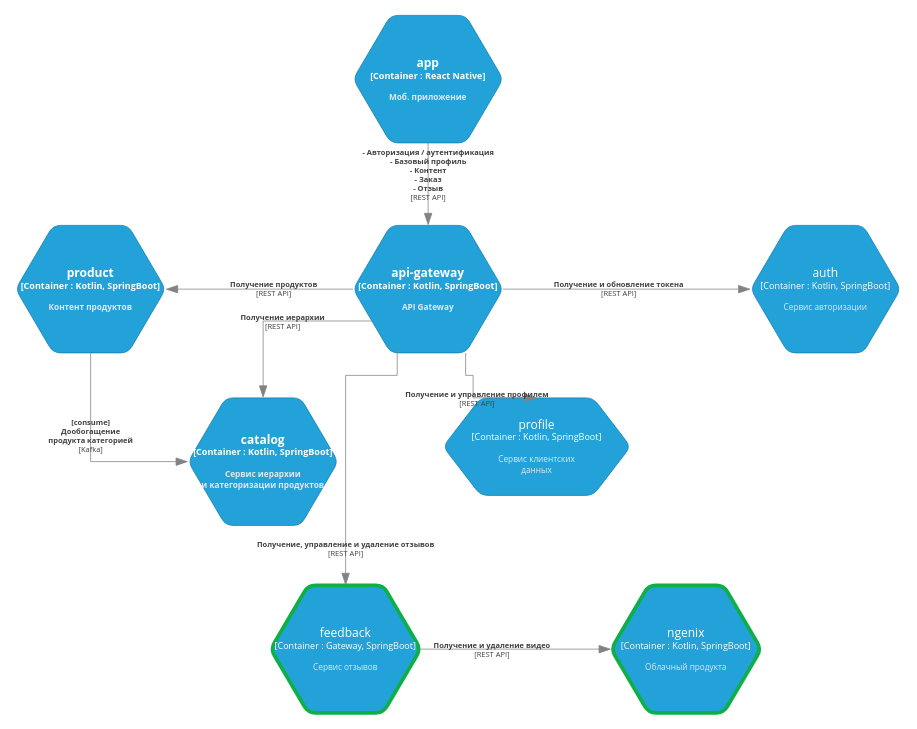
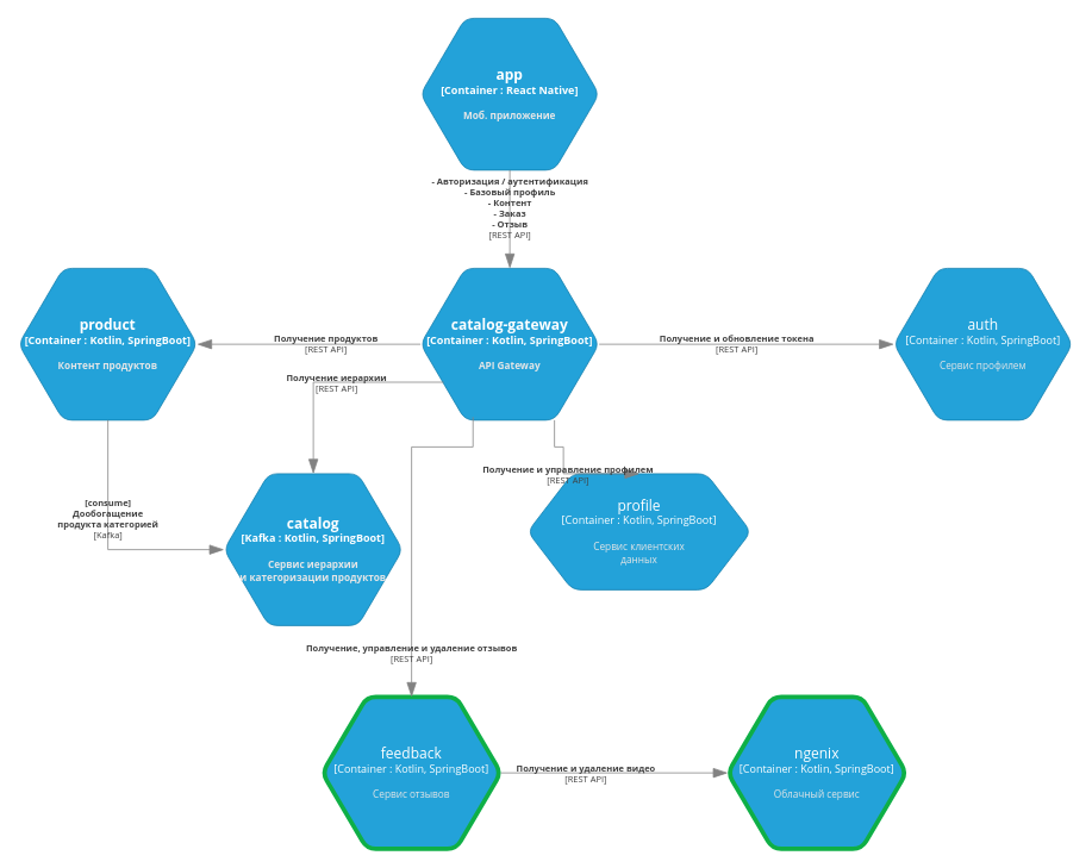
  <mxCell id="0" />
  <mxCell id="1" parent="0" />
  <mxCell id="2" value="&lt;div style=&quot;text-align: left&quot;&gt;&lt;div style=&quot;text-align: center&quot;&gt;&lt;b&gt;Получение продуктов&lt;/b&gt;&lt;/div&gt;&lt;div style=&quot;text-align: center&quot;&gt;[REST API]&lt;/div&gt;&lt;/div&gt;" style="endArrow=blockThin;html=1;fontSize=10;fontColor=#404040;strokeWidth=1;endFill=1;strokeColor=#828282;elbow=vertical;metaEdit=1;endSize=14;startSize=14;jumpStyle=arc;jumpSize=16;rounded=0;labelBackgroundColor=none;labelBorderColor=none;fontFamily=Open Sans;fontSource=https%3A%2F%2Ffonts.googleapis.com%2Fcss%3Ffamily%3DOpen%2BSans;shape=connector;entryX=1;entryY=0.5;entryDx=0;entryDy=0;entryPerimeter=0;exitX=0;exitY=0.5;exitDx=0;exitDy=0;exitPerimeter=0;" edge="1" parent="1" source="3" target="8"><mxGeometry x="-0.152" y="-2" width="240" relative="1" as="geometry"><mxPoint x="490" y="343" as="sourcePoint" /><mxPoint x="-110" y="350" as="targetPoint" /><mxPoint as="offset" /></mxGeometry></mxCell>
- <mxCell id="3" value="&lt;font style=&quot;font-size: 16px&quot;&gt;&lt;b&gt;api-gateway&lt;/b&gt;&lt;/font&gt;&lt;div&gt;&lt;b&gt;[Container :&amp;nbsp;Kotlin, SpringBoot]&lt;/b&gt;&lt;/div&gt;&lt;b&gt;&lt;br&gt;&lt;div&gt;&lt;font style=&quot;font-size: 11px&quot;&gt;&lt;font color=&quot;#E6E6E6&quot;&gt;API Gateway&lt;/font&gt;&lt;/font&gt;&lt;/div&gt;&lt;/b&gt;" style="shape=hexagon;size=50;perimeter=hexagonPerimeter2;whiteSpace=wrap;html=1;fixedSize=1;rounded=1;labelBackgroundColor=none;fillColor=#23A2D9;fontSize=12;fontColor=#ffffff;align=center;strokeColor=#0E7DAD;metaEdit=1;points=[[0,0.5,0,0,0],[0.12,0.25,0,0,0],[0.13,0.75,0,0,0],[0.25,0,0,0,0],[0.25,1,0,0,0],[0.5,0,0,0,0],[0.5,1,0,0,0],[0.75,0,0,0,0],[0.75,1,0,0,0],[0.88,0.25,0,0,0],[0.88,0.75,0,0,0],[1,0.5,0,0,0]];resizable=0;fontFamily=Open Sans;fontSource=https%3A%2F%2Ffonts.googleapis.com%2Fcss%3Ffamily%3DOpen%2BSans;" vertex="1" parent="1"><mxGeometry x="470" y="300" width="200" height="170" as="geometry" /></mxCell>
+ <mxCell id="3" value="&lt;font style=&quot;font-size: 16px&quot;&gt;&lt;b&gt;catalog-gateway&lt;/b&gt;&lt;/font&gt;&lt;div&gt;&lt;b&gt;[Container :&amp;nbsp;Kotlin, SpringBoot]&lt;/b&gt;&lt;/div&gt;&lt;b&gt;&lt;br&gt;&lt;div&gt;&lt;font style=&quot;font-size: 11px&quot;&gt;&lt;font color=&quot;#E6E6E6&quot;&gt;API Gateway&lt;/font&gt;&lt;/font&gt;&lt;/div&gt;&lt;/b&gt;" style="shape=hexagon;size=50;perimeter=hexagonPerimeter2;whiteSpace=wrap;html=1;fixedSize=1;rounded=1;labelBackgroundColor=none;fillColor=#23A2D9;fontSize=12;fontColor=#ffffff;align=center;strokeColor=#0E7DAD;metaEdit=1;points=[[0,0.5,0,0,0],[0.12,0.25,0,0,0],[0.13,0.75,0,0,0],[0.25,0,0,0,0],[0.25,1,0,0,0],[0.5,0,0,0,0],[0.5,1,0,0,0],[0.75,0,0,0,0],[0.75,1,0,0,0],[0.88,0.25,0,0,0],[0.88,0.75,0,0,0],[1,0.5,0,0,0]];resizable=0;fontFamily=Open Sans;fontSource=https%3A%2F%2Ffonts.googleapis.com%2Fcss%3Ffamily%3DOpen%2BSans;" vertex="1" parent="1"><mxGeometry x="470" y="300" width="200" height="170" as="geometry" /></mxCell>
  <mxCell id="4" value="&lt;font style=&quot;font-size: 16px&quot;&gt;&lt;b&gt;app&lt;/b&gt;&lt;/font&gt;&lt;div&gt;&lt;b&gt;[Container :&amp;nbsp;React Native]&lt;/b&gt;&lt;/div&gt;&lt;b&gt;&lt;br&gt;&lt;div&gt;&lt;font style=&quot;font-size: 11px&quot;&gt;&lt;font color=&quot;#E6E6E6&quot;&gt;Моб. приложение&lt;/font&gt;&lt;/font&gt;&lt;/div&gt;&lt;/b&gt;" style="shape=hexagon;size=50;perimeter=hexagonPerimeter2;whiteSpace=wrap;html=1;fixedSize=1;rounded=1;labelBackgroundColor=none;fillColor=#23A2D9;fontSize=12;fontColor=#ffffff;align=center;strokeColor=#0E7DAD;metaEdit=1;points=[[0.5,0,0],[1,0.25,0],[1,0.5,0],[1,0.75,0],[0.5,1,0],[0,0.75,0],[0,0.5,0],[0,0.25,0]];resizable=0;fontFamily=Open Sans;fontSource=https%3A%2F%2Ffonts.googleapis.com%2Fcss%3Ffamily%3DOpen%2BSans;" vertex="1" parent="1"><mxGeometry x="470" y="20" width="200" height="170" as="geometry" /></mxCell>
  <mxCell id="5" value="&lt;div style=&quot;text-align: left&quot;&gt;&lt;div style=&quot;text-align: center&quot;&gt;&lt;b&gt;- Авторизация / аутентификация&#10;- Базовый профиль&#10;- Контент&#10;- Заказ&#10;- Отзыв&lt;/b&gt;&lt;/div&gt;&lt;div style=&quot;text-align: center&quot;&gt;[REST API]&lt;/div&gt;&lt;/div&gt;" style="endArrow=blockThin;html=1;fontSize=10;fontColor=#404040;strokeWidth=1;endFill=1;strokeColor=#828282;elbow=vertical;metaEdit=1;endSize=14;startSize=14;jumpStyle=arc;jumpSize=16;rounded=0;edgeStyle=orthogonalEdgeStyle;labelBackgroundColor=none;labelBorderColor=none;fontFamily=Open Sans;fontSource=https%3A%2F%2Ffonts.googleapis.com%2Fcss%3Ffamily%3DOpen%2BSans;shape=connector;exitX=0.5;exitY=1;exitDx=0;exitDy=0;exitPerimeter=0;entryX=0.5;entryY=0;entryDx=0;entryDy=0;entryPerimeter=0;" edge="1" parent="1" source="4" target="3"><mxGeometry x="-0.25" width="240" relative="1" as="geometry"><mxPoint x="330" y="106" as="sourcePoint" /><mxPoint x="400" y="510" as="targetPoint" /><mxPoint as="offset" /><Array as="points"><mxPoint x="570" y="230" /><mxPoint x="570" y="230" /></Array></mxGeometry></mxCell>
- <mxCell id="6" value="&lt;font style=&quot;font-size: 16px&quot;&gt;&lt;span&gt;auth&lt;/span&gt;&lt;/font&gt;&lt;div&gt;&lt;span&gt;[Container :&amp;nbsp;Kotlin, SpringBoot]&lt;/span&gt;&lt;/div&gt;&lt;span&gt;&lt;br&gt;&lt;div&gt;&lt;font style=&quot;font-size: 11px&quot;&gt;&lt;font color=&quot;#E6E6E6&quot;&gt;Сервис авторизации&lt;/font&gt;&lt;/font&gt;&lt;/div&gt;&lt;/span&gt;" style="shape=hexagon;size=50;perimeter=hexagonPerimeter2;whiteSpace=wrap;html=1;fixedSize=1;rounded=1;labelBackgroundColor=none;fillColor=#23A2D9;fontSize=12;fontColor=#ffffff;align=center;strokeColor=#0E7DAD;metaEdit=1;points=[[0.5,0,0],[1,0.25,0],[1,0.5,0],[1,0.75,0],[0.5,1,0],[0,0.75,0],[0,0.5,0],[0,0.25,0]];resizable=0;fontFamily=Open Sans;fontSource=https%3A%2F%2Ffonts.googleapis.com%2Fcss%3Ffamily%3DOpen%2BSans;fontStyle=0" vertex="1" parent="1"><mxGeometry x="1000" y="300" width="200" height="170" as="geometry" /></mxCell>
+ <mxCell id="6" value="&lt;font style=&quot;font-size: 16px&quot;&gt;&lt;span&gt;auth&lt;/span&gt;&lt;/font&gt;&lt;div&gt;&lt;span&gt;[Container :&amp;nbsp;Kotlin, SpringBoot]&lt;/span&gt;&lt;/div&gt;&lt;span&gt;&lt;br&gt;&lt;div&gt;&lt;font style=&quot;font-size: 11px&quot;&gt;&lt;font color=&quot;#E6E6E6&quot;&gt;Сервис профилем&lt;/font&gt;&lt;/font&gt;&lt;/div&gt;&lt;/span&gt;" style="shape=hexagon;size=50;perimeter=hexagonPerimeter2;whiteSpace=wrap;html=1;fixedSize=1;rounded=1;labelBackgroundColor=none;fillColor=#23A2D9;fontSize=12;fontColor=#ffffff;align=center;strokeColor=#0E7DAD;metaEdit=1;points=[[0.5,0,0],[1,0.25,0],[1,0.5,0],[1,0.75,0],[0.5,1,0],[0,0.75,0],[0,0.5,0],[0,0.25,0]];resizable=0;fontFamily=Open Sans;fontSource=https%3A%2F%2Ffonts.googleapis.com%2Fcss%3Ffamily%3DOpen%2BSans;fontStyle=0" vertex="1" parent="1"><mxGeometry x="1000" y="300" width="200" height="170" as="geometry" /></mxCell>
  <mxCell id="7" value="&lt;div style=&quot;text-align: left&quot;&gt;&lt;div style=&quot;text-align: center&quot;&gt;&lt;b&gt;Получение и обновление токена&lt;/b&gt;&lt;/div&gt;&lt;div style=&quot;text-align: center&quot;&gt;[REST API]&lt;/div&gt;&lt;/div&gt;" style="endArrow=blockThin;html=1;fontSize=10;fontColor=#404040;strokeWidth=1;endFill=1;strokeColor=#828282;elbow=vertical;metaEdit=1;endSize=14;startSize=14;jumpStyle=arc;jumpSize=16;rounded=0;edgeStyle=orthogonalEdgeStyle;labelBackgroundColor=none;labelBorderColor=none;fontFamily=Open Sans;fontSource=https%3A%2F%2Ffonts.googleapis.com%2Fcss%3Ffamily%3DOpen%2BSans;shape=connector;exitX=1;exitY=0.5;exitDx=0;exitDy=0;exitPerimeter=0;entryX=0;entryY=0.5;entryDx=0;entryDy=0;entryPerimeter=0;" edge="1" parent="1" source="3" target="6"><mxGeometry x="-0.065" y="1" width="240" relative="1" as="geometry"><mxPoint x="820" y="380" as="sourcePoint" /><mxPoint x="870" y="290" as="targetPoint" /><mxPoint as="offset" /><Array as="points"><mxPoint x="780" y="385" /><mxPoint x="780" y="385" /></Array></mxGeometry></mxCell>
  <mxCell id="8" value="&lt;font style=&quot;font-size: 16px&quot;&gt;&lt;b&gt;product&lt;/b&gt;&lt;/font&gt;&lt;div&gt;&lt;b&gt;[Container :&amp;nbsp;Kotlin, SpringBoot]&lt;/b&gt;&lt;/div&gt;&lt;b&gt;&lt;br&gt;&lt;div&gt;&lt;font style=&quot;font-size: 11px&quot;&gt;&lt;font color=&quot;#E6E6E6&quot;&gt;Контент продуктов&lt;/font&gt;&lt;/font&gt;&lt;/div&gt;&lt;/b&gt;" style="shape=hexagon;size=50;perimeter=hexagonPerimeter2;whiteSpace=wrap;html=1;fixedSize=1;rounded=1;labelBackgroundColor=none;fillColor=#23A2D9;fontSize=12;fontColor=#ffffff;align=center;strokeColor=#0E7DAD;metaEdit=1;points=[[0,0.5,0,0,0],[0.12,0.25,0,0,0],[0.13,0.75,0,0,0],[0.25,0,0,0,0],[0.25,1,0,0,0],[0.5,0,0,0,0],[0.5,1,0,0,0],[0.75,0,0,0,0],[0.75,1,0,0,0],[0.88,0.25,0,0,0],[0.88,0.75,0,0,0],[1,0.5,0,0,0]];resizable=0;fontFamily=Open Sans;fontSource=https%3A%2F%2Ffonts.googleapis.com%2Fcss%3Ffamily%3DOpen%2BSans;" vertex="1" parent="1"><mxGeometry x="20" y="300" width="200" height="170" as="geometry" /></mxCell>
- <mxCell id="9" value="&lt;font style=&quot;font-size: 16px&quot;&gt;&lt;b&gt;catalog&lt;/b&gt;&lt;/font&gt;&lt;div&gt;&lt;b&gt;[Container :&amp;nbsp;Kotlin, SpringBoot]&lt;/b&gt;&lt;/div&gt;&lt;b&gt;&lt;br&gt;&lt;div&gt;&lt;font style=&quot;font-size: 11px&quot;&gt;&lt;font color=&quot;#E6E6E6&quot;&gt;Сервис иерархии&#10;и категоризации продуктов&lt;/font&gt;&lt;/font&gt;&lt;/div&gt;&lt;/b&gt;" style="shape=hexagon;size=50;perimeter=hexagonPerimeter2;whiteSpace=wrap;html=1;fixedSize=1;rounded=1;labelBackgroundColor=none;fillColor=#23A2D9;fontSize=12;fontColor=#ffffff;align=center;strokeColor=#0E7DAD;metaEdit=1;points=[[0,0.5,0,0,0],[0.12,0.25,0,0,0],[0.13,0.75,0,0,0],[0.25,0,0,0,0],[0.25,1,0,0,0],[0.5,0,0,0,0],[0.5,1,0,0,0],[0.75,0,0,0,0],[0.75,1,0,0,0],[0.88,0.25,0,0,0],[0.88,0.75,0,0,0],[1,0.5,0,0,0]];resizable=0;fontFamily=Open Sans;fontSource=https%3A%2F%2Ffonts.googleapis.com%2Fcss%3Ffamily%3DOpen%2BSans;" vertex="1" parent="1"><mxGeometry x="250" y="530" width="200" height="170" as="geometry" /></mxCell>
+ <mxCell id="9" value="&lt;font style=&quot;font-size: 16px&quot;&gt;&lt;b&gt;catalog&lt;/b&gt;&lt;/font&gt;&lt;div&gt;&lt;b&gt;[Kafka :&amp;nbsp;Kotlin, SpringBoot]&lt;/b&gt;&lt;/div&gt;&lt;b&gt;&lt;br&gt;&lt;div&gt;&lt;font style=&quot;font-size: 11px&quot;&gt;&lt;font color=&quot;#E6E6E6&quot;&gt;Сервис иерархии&#10;и категоризации продуктов&lt;/font&gt;&lt;/font&gt;&lt;/div&gt;&lt;/b&gt;" style="shape=hexagon;size=50;perimeter=hexagonPerimeter2;whiteSpace=wrap;html=1;fixedSize=1;rounded=1;labelBackgroundColor=none;fillColor=#23A2D9;fontSize=12;fontColor=#ffffff;align=center;strokeColor=#0E7DAD;metaEdit=1;points=[[0,0.5,0,0,0],[0.12,0.25,0,0,0],[0.13,0.75,0,0,0],[0.25,0,0,0,0],[0.25,1,0,0,0],[0.5,0,0,0,0],[0.5,1,0,0,0],[0.75,0,0,0,0],[0.75,1,0,0,0],[0.88,0.25,0,0,0],[0.88,0.75,0,0,0],[1,0.5,0,0,0]];resizable=0;fontFamily=Open Sans;fontSource=https%3A%2F%2Ffonts.googleapis.com%2Fcss%3Ffamily%3DOpen%2BSans;" vertex="1" parent="1"><mxGeometry x="250" y="530" width="200" height="170" as="geometry" /></mxCell>
  <mxCell id="10" value="&lt;div style=&quot;text-align: left&quot;&gt;&lt;div style=&quot;text-align: center&quot;&gt;&lt;b&gt;Получение иерархии&lt;/b&gt;&lt;/div&gt;&lt;div style=&quot;text-align: center&quot;&gt;[REST API]&lt;/div&gt;&lt;/div&gt;" style="endArrow=blockThin;html=1;fontSize=10;fontColor=#404040;strokeWidth=1;endFill=1;strokeColor=#828282;elbow=vertical;metaEdit=1;endSize=14;startSize=14;jumpStyle=arc;jumpSize=16;rounded=0;edgeStyle=orthogonalEdgeStyle;labelBackgroundColor=none;labelBorderColor=none;fontFamily=Open Sans;fontSource=https%3A%2F%2Ffonts.googleapis.com%2Fcss%3Ffamily%3DOpen%2BSans;shape=connector;exitX=0.13;exitY=0.75;exitDx=0;exitDy=0;exitPerimeter=0;entryX=0.5;entryY=0;entryDx=0;entryDy=0;entryPerimeter=0;" edge="1" parent="1" source="3" target="9"><mxGeometry x="-0.037" width="240" relative="1" as="geometry"><mxPoint x="253" y="436" as="sourcePoint" /><mxPoint x="240" y="700" as="targetPoint" /><mxPoint as="offset" /><Array as="points"><mxPoint x="350" y="428" /></Array></mxGeometry></mxCell>
  <mxCell id="11" value="&lt;font style=&quot;font-size: 16px&quot;&gt;&lt;span&gt;profile&lt;/span&gt;&lt;/font&gt;&lt;div&gt;&lt;span&gt;[Container :&amp;nbsp;Kotlin, SpringBoot]&lt;/span&gt;&lt;/div&gt;&lt;span&gt;&lt;br&gt;&lt;div&gt;&lt;font style=&quot;font-size: 11px&quot;&gt;&lt;font color=&quot;#E6E6E6&quot;&gt;Сервис клиентских&#10;данных&lt;/font&gt;&lt;/font&gt;&lt;/div&gt;&lt;/span&gt;" style="shape=hexagon;size=50;perimeter=hexagonPerimeter2;whiteSpace=wrap;html=1;fixedSize=1;rounded=1;labelBackgroundColor=none;fillColor=#23A2D9;fontSize=12;fontColor=#ffffff;align=center;strokeColor=#0E7DAD;metaEdit=1;points=[[0.5,0,0],[1,0.25,0],[1,0.5,0],[1,0.75,0],[0.5,1,0],[0,0.75,0],[0,0.5,0],[0,0.25,0]];resizable=0;fontFamily=Open Sans;fontSource=https%3A%2F%2Ffonts.googleapis.com%2Fcss%3Ffamily%3DOpen%2BSans;fontStyle=0" vertex="1" parent="1"><mxGeometry x="590" y="530" width="250" height="130" as="geometry" /></mxCell>
  <mxCell id="12" value="&lt;div style=&quot;text-align: left&quot;&gt;&lt;div style=&quot;text-align: center&quot;&gt;&lt;b&gt;Получение и управление профилем&lt;/b&gt;&lt;/div&gt;&lt;div style=&quot;text-align: center&quot;&gt;[REST API]&lt;/div&gt;&lt;/div&gt;" style="endArrow=blockThin;html=1;fontSize=10;fontColor=#404040;strokeWidth=1;endFill=1;strokeColor=#828282;elbow=vertical;metaEdit=1;endSize=14;startSize=14;jumpStyle=arc;jumpSize=16;rounded=0;edgeStyle=orthogonalEdgeStyle;labelBackgroundColor=none;labelBorderColor=none;fontFamily=Open Sans;fontSource=https%3A%2F%2Ffonts.googleapis.com%2Fcss%3Ffamily%3DOpen%2BSans;shape=connector;entryX=0.5;entryY=0;entryDx=0;entryDy=0;entryPerimeter=0;" edge="1" parent="1" source="3" target="11"><mxGeometry x="-0.037" width="240" relative="1" as="geometry"><mxPoint x="530" y="480" as="sourcePoint" /><mxPoint x="720" y="570" as="targetPoint" /><mxPoint as="offset" /><Array as="points"><mxPoint x="620" y="500" /><mxPoint x="630" y="500" /><mxPoint x="630" y="530" /></Array></mxGeometry></mxCell>
- <mxCell id="13" value="&lt;font style=&quot;font-size: 16px&quot;&gt;&lt;span&gt;feedback&lt;/span&gt;&lt;/font&gt;&lt;div&gt;&lt;span&gt;[Container :&amp;nbsp;Gateway, SpringBoot]&lt;/span&gt;&lt;/div&gt;&lt;span&gt;&lt;br&gt;&lt;div&gt;&lt;font style=&quot;font-size: 11px&quot;&gt;&lt;font color=&quot;#E6E6E6&quot;&gt;Сервис отзывов&lt;/font&gt;&lt;/font&gt;&lt;/div&gt;&lt;/span&gt;" style="shape=hexagon;size=50;perimeter=hexagonPerimeter2;whiteSpace=wrap;html=1;fixedSize=1;rounded=1;labelBackgroundColor=none;fillColor=#23A2D9;fontSize=12;fontColor=#ffffff;align=center;strokeColor=#0eaf46;metaEdit=1;points=[[0.5,0,0],[1,0.25,0],[1,0.5,0],[1,0.75,0],[0.5,1,0],[0,0.75,0],[0,0.5,0],[0,0.25,0]];resizable=0;fontFamily=Open Sans;fontSource=https%3A%2F%2Ffonts.googleapis.com%2Fcss%3Ffamily%3DOpen%2BSans;fontStyle=0;strokeWidth=5;" vertex="1" parent="1"><mxGeometry x="360" y="780" width="200" height="170" as="geometry" /></mxCell>
+ <mxCell id="13" value="&lt;font style=&quot;font-size: 16px&quot;&gt;&lt;span&gt;feedback&lt;/span&gt;&lt;/font&gt;&lt;div&gt;&lt;span&gt;[Container :&amp;nbsp;Kotlin, SpringBoot]&lt;/span&gt;&lt;/div&gt;&lt;span&gt;&lt;br&gt;&lt;div&gt;&lt;font style=&quot;font-size: 11px&quot;&gt;&lt;font color=&quot;#E6E6E6&quot;&gt;Сервис отзывов&lt;/font&gt;&lt;/font&gt;&lt;/div&gt;&lt;/span&gt;" style="shape=hexagon;size=50;perimeter=hexagonPerimeter2;whiteSpace=wrap;html=1;fixedSize=1;rounded=1;labelBackgroundColor=none;fillColor=#23A2D9;fontSize=12;fontColor=#ffffff;align=center;strokeColor=#0eaf46;metaEdit=1;points=[[0.5,0,0],[1,0.25,0],[1,0.5,0],[1,0.75,0],[0.5,1,0],[0,0.75,0],[0,0.5,0],[0,0.25,0]];resizable=0;fontFamily=Open Sans;fontSource=https%3A%2F%2Ffonts.googleapis.com%2Fcss%3Ffamily%3DOpen%2BSans;fontStyle=0;strokeWidth=5;" vertex="1" parent="1"><mxGeometry x="360" y="780" width="200" height="170" as="geometry" /></mxCell>
  <mxCell id="14" value="&lt;div style=&quot;text-align: left&quot;&gt;&lt;div style=&quot;text-align: center&quot;&gt;&lt;b&gt;[consume]&#10;Дообогащение&#10;продукта категорией&lt;/b&gt;&lt;/div&gt;&lt;div style=&quot;text-align: center&quot;&gt;[Kafka]&lt;/div&gt;&lt;/div&gt;" style="endArrow=blockThin;html=1;fontSize=10;fontColor=#404040;strokeWidth=1;endFill=1;strokeColor=#828282;elbow=vertical;metaEdit=1;endSize=14;startSize=14;jumpStyle=arc;jumpSize=16;rounded=0;edgeStyle=orthogonalEdgeStyle;labelBackgroundColor=none;labelBorderColor=none;fontFamily=Open Sans;fontSource=https%3A%2F%2Ffonts.googleapis.com%2Fcss%3Ffamily%3DOpen%2BSans;shape=connector;entryX=0;entryY=0.5;entryDx=0;entryDy=0;entryPerimeter=0;exitX=0.5;exitY=1;exitDx=0;exitDy=0;exitPerimeter=0;" edge="1" parent="1" source="8" target="9"><mxGeometry x="-0.2" width="240" relative="1" as="geometry"><mxPoint x="150" y="620" as="sourcePoint" /><mxPoint x="272" y="857" as="targetPoint" /><mxPoint as="offset" /><Array as="points"><mxPoint x="120" y="615" /></Array></mxGeometry></mxCell>
  <mxCell id="15" value="&lt;div style=&quot;text-align: left&quot;&gt;&lt;div style=&quot;text-align: center&quot;&gt;&lt;b&gt;Получение, управление и удаление отзывов&lt;/b&gt;&lt;/div&gt;&lt;div style=&quot;text-align: center&quot;&gt;[REST API]&lt;/div&gt;&lt;/div&gt;" style="endArrow=blockThin;html=1;fontSize=10;fontColor=#404040;strokeWidth=1;endFill=1;strokeColor=#828282;elbow=vertical;metaEdit=1;endSize=14;startSize=14;jumpStyle=arc;jumpSize=16;rounded=0;edgeStyle=orthogonalEdgeStyle;labelBackgroundColor=none;labelBorderColor=none;fontFamily=Open Sans;fontSource=https%3A%2F%2Ffonts.googleapis.com%2Fcss%3Ffamily%3DOpen%2BSans;shape=connector;exitX=0.294;exitY=0.98;exitDx=0;exitDy=0;exitPerimeter=0;entryX=0.5;entryY=0;entryDx=0;entryDy=0;entryPerimeter=0;" edge="1" parent="1" source="3" target="13"><mxGeometry x="0.738" width="240" relative="1" as="geometry"><mxPoint x="950" y="740" as="sourcePoint" /><mxPoint x="670" y="900.07" as="targetPoint" /><mxPoint as="offset" /><Array as="points"><mxPoint x="529" y="500" /><mxPoint x="460" y="500" /></Array></mxGeometry></mxCell>
- <mxCell id="16" value="&lt;font style=&quot;font-size: 16px&quot;&gt;&lt;span&gt;ngenix&lt;/span&gt;&lt;/font&gt;&lt;div&gt;&lt;span&gt;[Container :&amp;nbsp;Kotlin, SpringBoot]&lt;/span&gt;&lt;/div&gt;&lt;span&gt;&lt;br&gt;&lt;div&gt;&lt;font style=&quot;font-size: 11px&quot;&gt;&lt;font color=&quot;#E6E6E6&quot;&gt;Облачный продукта&lt;/font&gt;&lt;/font&gt;&lt;/div&gt;&lt;/span&gt;" style="shape=hexagon;size=50;perimeter=hexagonPerimeter2;whiteSpace=wrap;html=1;fixedSize=1;rounded=1;labelBackgroundColor=none;fillColor=#23A2D9;fontSize=12;fontColor=#ffffff;align=center;strokeColor=#0eaf46;metaEdit=1;points=[[0.5,0,0],[1,0.25,0],[1,0.5,0],[1,0.75,0],[0.5,1,0],[0,0.75,0],[0,0.5,0],[0,0.25,0]];resizable=0;fontFamily=Open Sans;fontSource=https%3A%2F%2Ffonts.googleapis.com%2Fcss%3Ffamily%3DOpen%2BSans;fontStyle=0;strokeWidth=5;" vertex="1" parent="1"><mxGeometry x="814" y="780" width="200" height="170" as="geometry" /></mxCell>
+ <mxCell id="16" value="&lt;font style=&quot;font-size: 16px&quot;&gt;&lt;span&gt;ngenix&lt;/span&gt;&lt;/font&gt;&lt;div&gt;&lt;span&gt;[Container :&amp;nbsp;Kotlin, SpringBoot]&lt;/span&gt;&lt;/div&gt;&lt;span&gt;&lt;br&gt;&lt;div&gt;&lt;font style=&quot;font-size: 11px&quot;&gt;&lt;font color=&quot;#E6E6E6&quot;&gt;Облачный сервис&lt;/font&gt;&lt;/font&gt;&lt;/div&gt;&lt;/span&gt;" style="shape=hexagon;size=50;perimeter=hexagonPerimeter2;whiteSpace=wrap;html=1;fixedSize=1;rounded=1;labelBackgroundColor=none;fillColor=#23A2D9;fontSize=12;fontColor=#ffffff;align=center;strokeColor=#0eaf46;metaEdit=1;points=[[0.5,0,0],[1,0.25,0],[1,0.5,0],[1,0.75,0],[0.5,1,0],[0,0.75,0],[0,0.5,0],[0,0.25,0]];resizable=0;fontFamily=Open Sans;fontSource=https%3A%2F%2Ffonts.googleapis.com%2Fcss%3Ffamily%3DOpen%2BSans;fontStyle=0;strokeWidth=5;" vertex="1" parent="1"><mxGeometry x="814" y="780" width="200" height="170" as="geometry" /></mxCell>
  <mxCell id="17" value="&lt;div style=&quot;text-align: left&quot;&gt;&lt;div style=&quot;text-align: center&quot;&gt;&lt;b&gt;Получение и удаление видео&lt;/b&gt;&lt;/div&gt;&lt;div style=&quot;text-align: center&quot;&gt;[REST API]&lt;/div&gt;&lt;/div&gt;" style="endArrow=blockThin;html=1;fontSize=10;fontColor=#404040;strokeWidth=1;endFill=1;strokeColor=#828282;elbow=vertical;metaEdit=1;endSize=14;startSize=14;jumpStyle=arc;jumpSize=16;rounded=0;edgeStyle=orthogonalEdgeStyle;labelBackgroundColor=none;labelBorderColor=none;fontFamily=Open Sans;fontSource=https%3A%2F%2Ffonts.googleapis.com%2Fcss%3Ffamily%3DOpen%2BSans;shape=connector;entryX=0;entryY=0.5;entryDx=0;entryDy=0;entryPerimeter=0;exitX=1;exitY=0.5;exitDx=0;exitDy=0;exitPerimeter=0;" edge="1" parent="1" source="13" target="16"><mxGeometry x="-0.252" width="240" relative="1" as="geometry"><mxPoint x="560" y="865" as="sourcePoint" /><mxPoint x="580" y="310" as="targetPoint" /><mxPoint as="offset" /><Array as="points" /></mxGeometry></mxCell>
